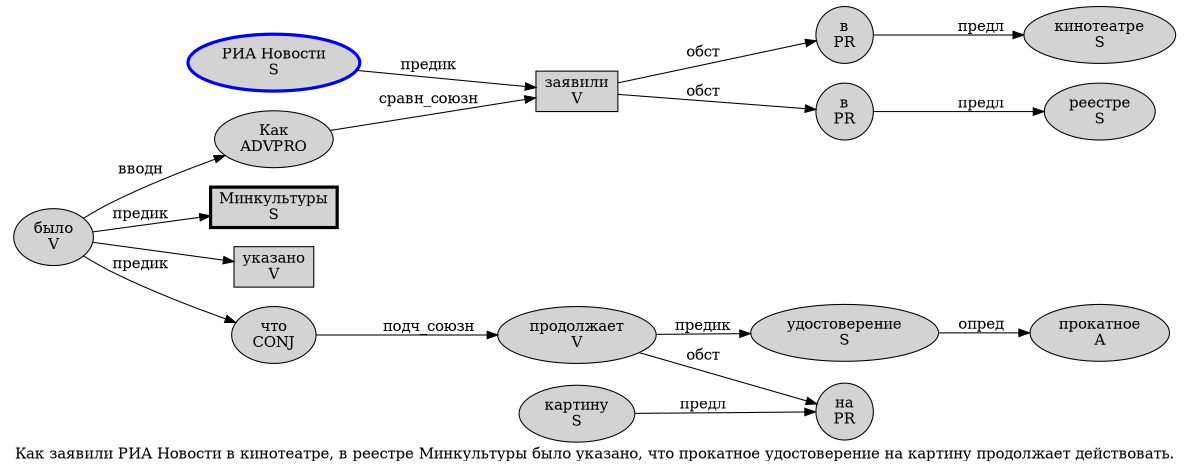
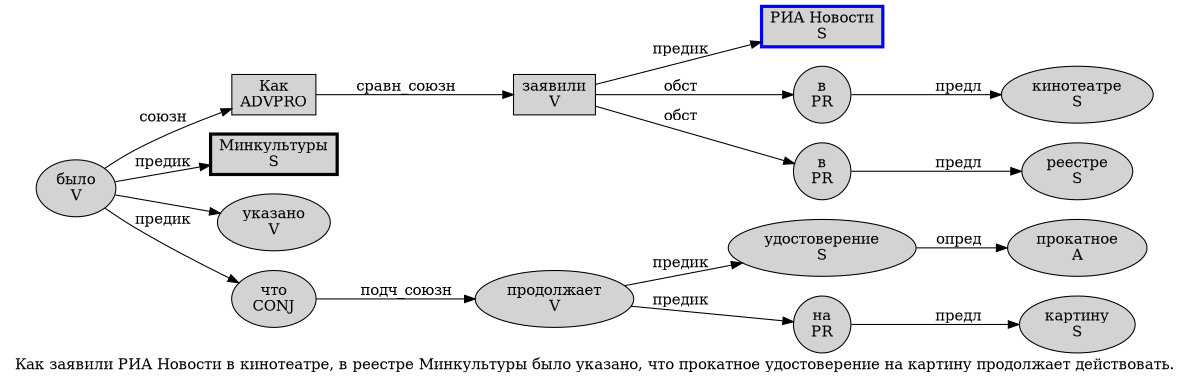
  digraph {
    label="Как заявили РИА Новости в кинотеатре, в реестре Минкультуры было указано, что прокатное удостоверение на картину продолжает действовать."
    rankdir=LR
    node [fillcolor=lightgray penwidth=1 shape=ellipse style=filled]
-   n1 [label="Как\nADVPRO"]
+   n1 [label="Как\nADVPRO" shape=box]
    n2 [label="заявили\nV" shape=box]
-   n3 [color=blue label="РИА Новости\nS" penwidth=3]
+   n3 [color=blue label="РИА Новости\nS" penwidth=3 shape=box]
    n4 [label="в\nPR"]
    n5 [label="в\nPR"]
    n6 [label="кинотеатре\nS"]
    n7 [label="реестре\nS"]
    n8 [color=black label="Минкультуры\nS" penwidth=3 shape=box]
    n9 [label="было\nV"]
-   n10 [label="указано\nV" shape=box]
+   n10 [label="указано\nV"]
    n11 [label="что\nCONJ"]
    n12 [label="продолжает\nV"]
    n13 [label="удостоверение\nS"]
    n14 [label="на\nPR"]
    n15 [label="прокатное\nA"]
    n16 [label="картину\nS"]
    n1 -> n2 [label="сравн_союзн"]
-   n3 -> n2 [label="предик"]
+   n2 -> n3 [label="предик"]
    n2 -> n4 [label="обст"]
    n2 -> n5 [label="обст"]
    n4 -> n6 [label="предл"]
    n5 -> n7 [label="предл"]
-   n9 -> n1 [label="вводн"]
+   n9 -> n1 [label="союзн"]
    n9 -> n8 [label="предик"]
    n9 -> n10
    n9 -> n11 [label="предик"]
    n11 -> n12 [label="подч_союзн"]
    n12 -> n13 [label="предик"]
-   n12 -> n14 [label="обст"]
+   n12 -> n14 [label="предик"]
    n13 -> n15 [label="опред"]
-   n16 -> n14 [label="предл"]
+   n14 -> n16 [label="предл"]
  }
